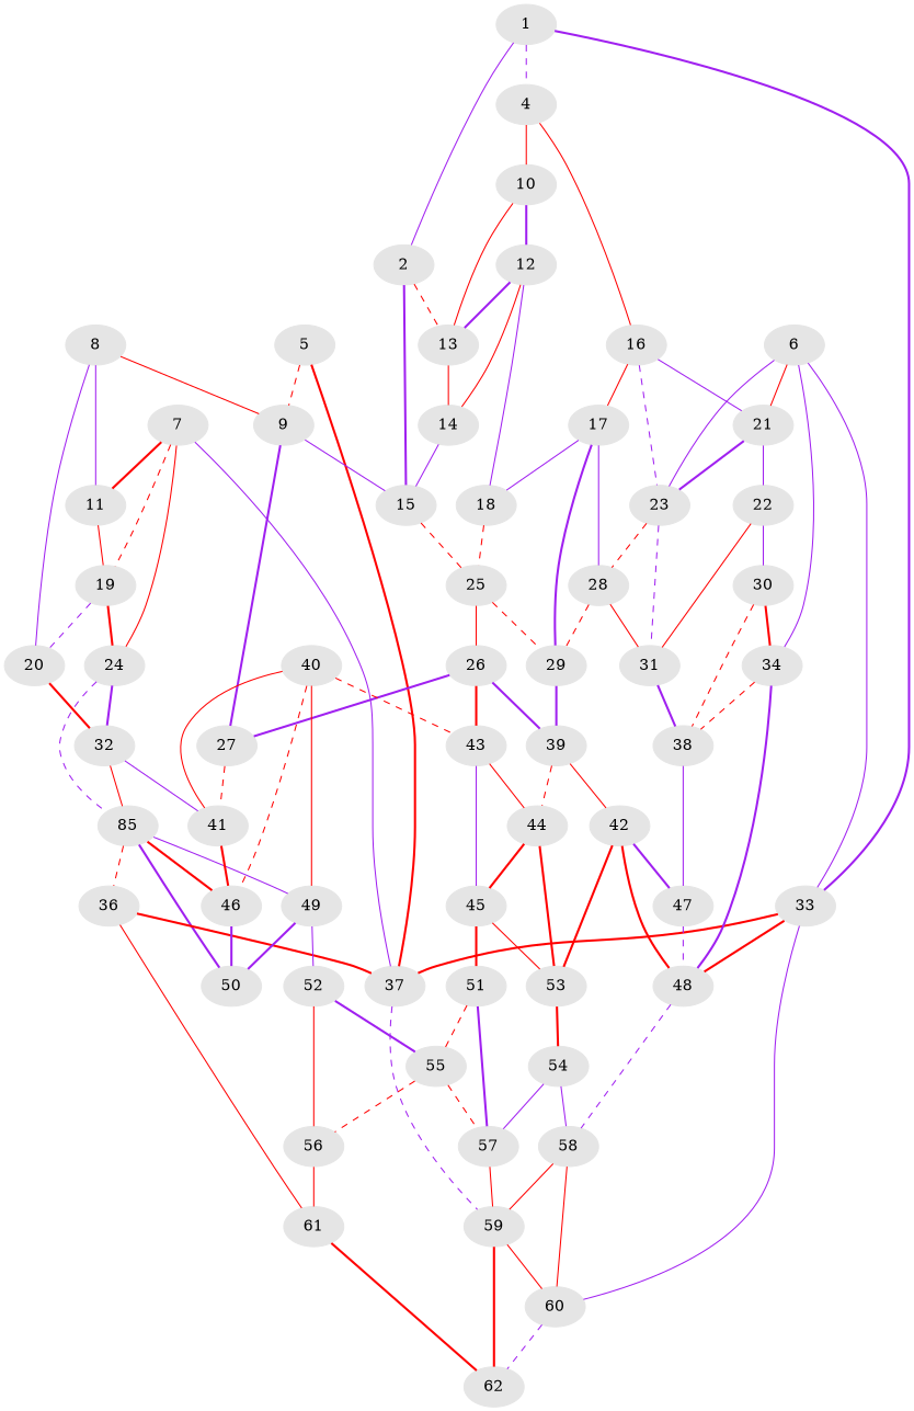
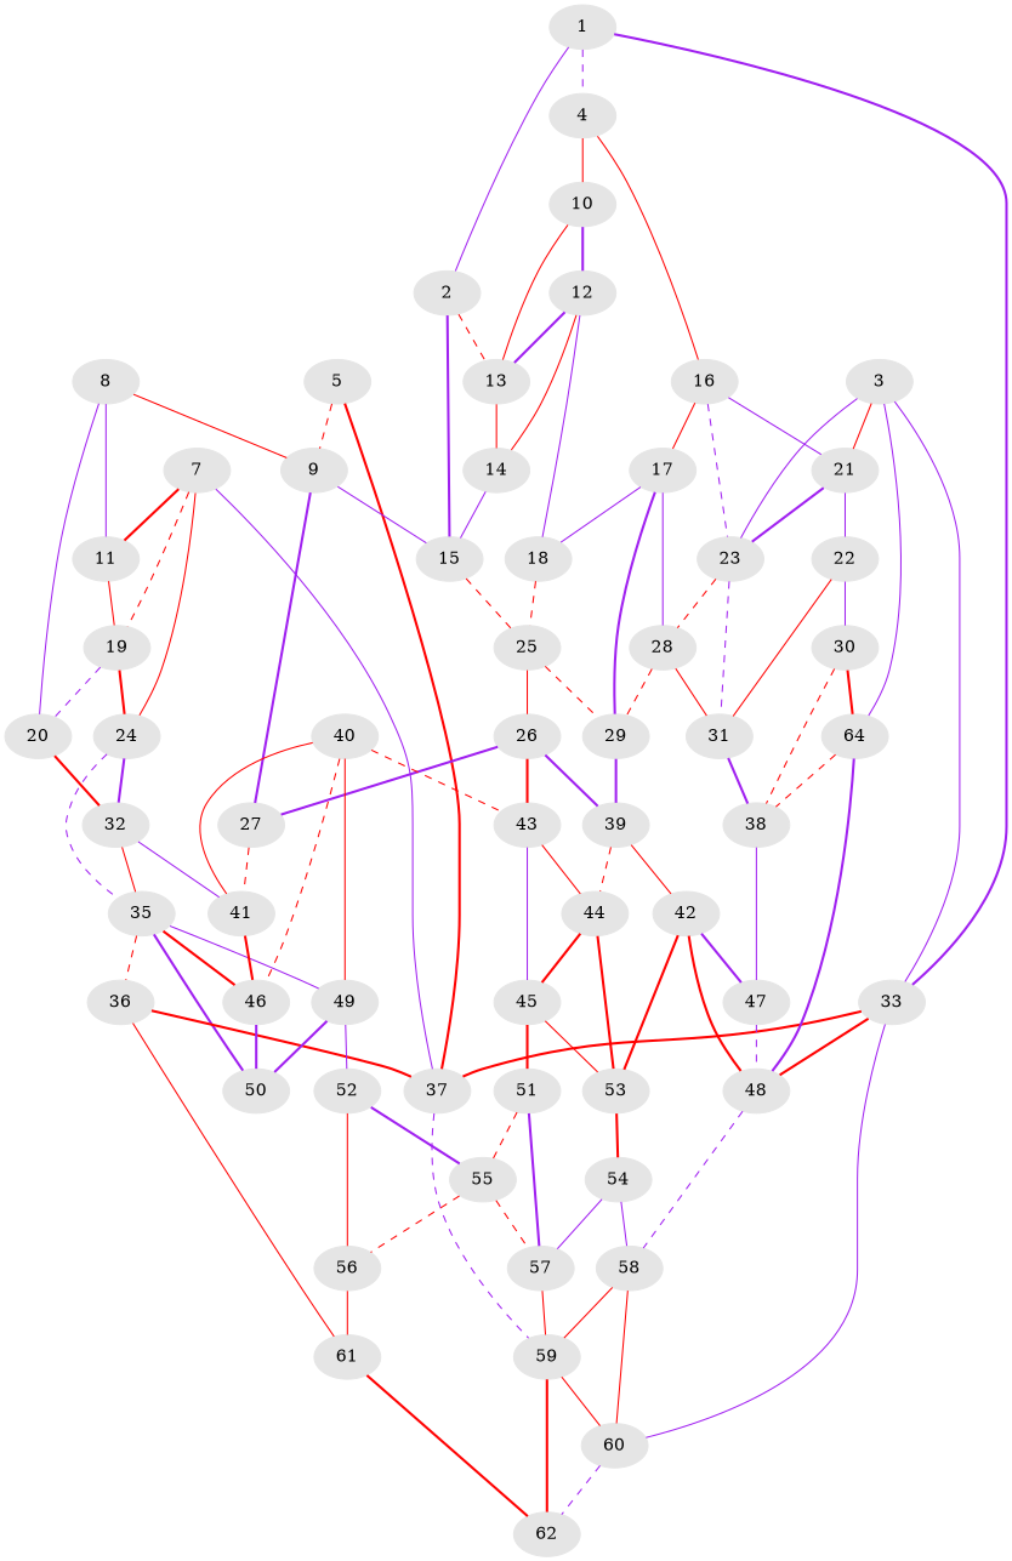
  graph {
    node [color=gray90 style=filled]
    edge [color=red style=solid weight=1.0]
    1
    2
    4
    33
    13
    15
    10
    16
    37
    48
    60
    14
    25
-   3 [label=6]
+   3
    21
-   34
+   34 [label=64]
    23
    22
    30
    38
    12
    17
    5
    9
    27
    59
    8
    11
    20
    19
    7
    24
    32
-   35 [label=85]
+   35
    41
    18
    29
    26
    28
    31
    39
    36
    46
    49
    50
    43
    42
    44
    45
    47
    58
    62
    61
    52
    53
    40
    54
    51
    55
    57
    56
    1 -- 2 [color=purple]
    1 -- 4 [color=purple style=dashed]
    1 -- 33 [color=purple style=bold]
    2 -- 13 [style=dashed]
    2 -- 15 [color=purple style=bold]
    4 -- 10 [weight=2.0]
    4 -- 16
    33 -- 37 [style=bold weight=2.0]
    33 -- 48 [style=bold]
    33 -- 60 [color=purple]
    13 -- 14
    15 -- 25 [style=dashed]
    10 -- 13
    10 -- 12 [color=purple style=bold]
    16 -- 21 [color=purple]
    16 -- 23 [color=purple style=dashed]
    16 -- 17
    37 -- 59 [color=purple style=dashed]
    48 -- 58 [color=purple style=dashed]
    60 -- 62 [color=purple style=dashed]
    14 -- 15 [color=purple]
    25 -- 29 [style=dashed]
    25 -- 26
    3 -- 33 [color=purple]
    3 -- 21
    3 -- 34 [color=purple]
    3 -- 23 [color=purple]
    21 -- 23 [color=purple style=bold]
    21 -- 22 [color=purple]
    34 -- 48 [color=purple style=bold]
    34 -- 38 [style=dashed]
    23 -- 28 [style=dashed]
    23 -- 31 [color=purple style=dashed]
    22 -- 30 [color=purple]
    22 -- 31
    30 -- 34 [style=bold]
    30 -- 38 [style=dashed]
    38 -- 47 [color=purple]
    12 -- 13 [color=purple style=bold]
    12 -- 14
    12 -- 18 [color=purple]
    17 -- 18 [color=purple]
    17 -- 29 [color=purple style=bold]
    17 -- 28 [color=purple]
    5 -- 37 [style=bold]
    5 -- 9 [style=dashed]
    9 -- 15 [color=purple]
    9 -- 27 [color=purple style=bold]
    27 -- 41 [style=dashed]
    59 -- 60
    59 -- 62 [style=bold]
    8 -- 9
    8 -- 11 [color=purple]
    8 -- 20 [color=purple]
    11 -- 19
    20 -- 32 [style=bold]
    19 -- 20 [color=purple style=dashed]
    19 -- 24 [style=bold]
    7 -- 37 [color=purple]
    7 -- 11 [style=bold]
    7 -- 19 [style=dashed]
    7 -- 24
    24 -- 32 [color=purple style=bold]
    24 -- 35 [color=purple style=dashed]
    32 -- 35
    32 -- 41 [color=purple]
    35 -- 36 [style=dashed]
    35 -- 46 [style=bold]
    35 -- 49 [color=purple]
    35 -- 50 [color=purple style=bold]
    41 -- 46 [style=bold]
    18 -- 25 [style=dashed]
    29 -- 39 [color=purple style=bold]
    26 -- 27 [color=purple style=bold]
    26 -- 39 [color=purple style=bold]
    26 -- 43 [style=bold]
    28 -- 29 [style=dashed]
    28 -- 31
    31 -- 38 [color=purple style=bold]
    39 -- 42
    39 -- 44 [style=dashed]
    36 -- 37 [style=bold]
    36 -- 61
    46 -- 50 [color=purple style=bold]
    49 -- 50 [color=purple style=bold]
    49 -- 52 [color=purple]
    43 -- 44
    43 -- 45 [color=purple]
    42 -- 48 [style=bold]
    42 -- 47 [color=purple style=bold]
    42 -- 53 [style=bold]
    44 -- 45 [style=bold]
    44 -- 53 [style=bold]
    45 -- 53
    45 -- 51 [style=bold]
    47 -- 48 [color=purple style=dashed weight=2.0]
    58 -- 60
    58 -- 59
    61 -- 62 [style=bold]
    52 -- 55 [color=purple style=bold]
    52 -- 56
    53 -- 54 [style=bold]
    40 -- 41
    40 -- 46 [style=dashed]
    40 -- 49
    40 -- 43 [style=dashed]
    54 -- 58 [color=purple]
    54 -- 57 [color=purple]
    51 -- 55 [style=dashed]
    51 -- 57 [color=purple style=bold]
    55 -- 57 [style=dashed]
    55 -- 56 [style=dashed]
    57 -- 59
    56 -- 61 [weight=2.0]
  }
